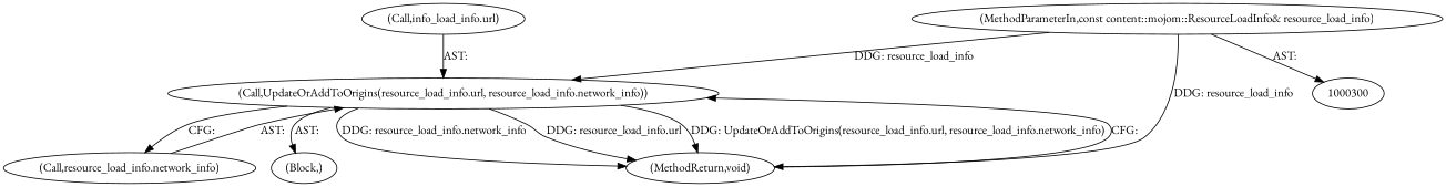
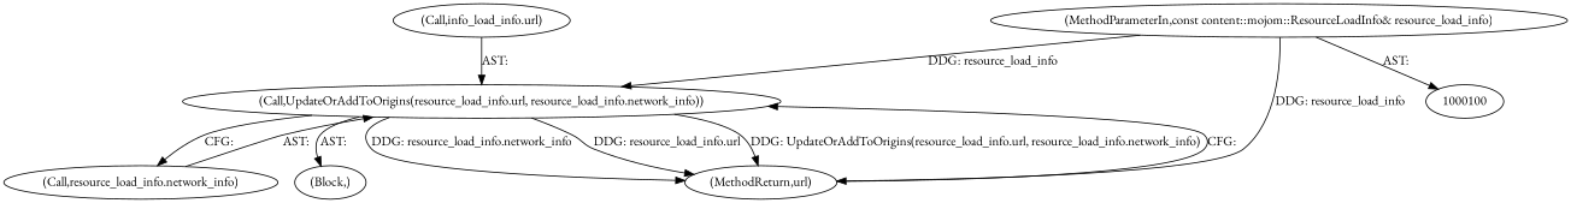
  digraph {
    fontname="EB Garamond"
    node [fontname="EB Garamond"]
    edge [fontname="EB Garamond"]
    n1 [label="(Call,UpdateOrAddToOrigins(resource_load_info.url, resource_load_info.network_info))"]
    n2 [label="(Call,resource_load_info.network_info)"]
    n3 [label="(Block,)"]
-   n4 [label="(MethodReturn,void)"]
+   n4 [label="(MethodReturn,url)"]
    n5 [label="(MethodParameterIn,const content::mojom::ResourceLoadInfo& resource_load_info)"]
-   1000100 [label=1000300]
+   1000100
    n7 [label="(Call,info_load_info.url)"]
    n1 -> n2 [label="CFG: "]
    n1 -> n3 [label="AST: "]
    n1 -> n4 [label="DDG: resource_load_info.network_info"]
    n1 -> n4 [label="DDG: resource_load_info.url"]
    n1 -> n4 [label="DDG: UpdateOrAddToOrigins(resource_load_info.url, resource_load_info.network_info)"]
    n2 -> n1 [label="AST: "]
    n4 -> n1 [label="CFG: "]
    n5 -> n1 [label="DDG: resource_load_info"]
    n5 -> n4 [label="DDG: resource_load_info"]
    n5 -> 1000100 [label="AST: "]
    n7 -> n1 [label="AST: "]
  }
